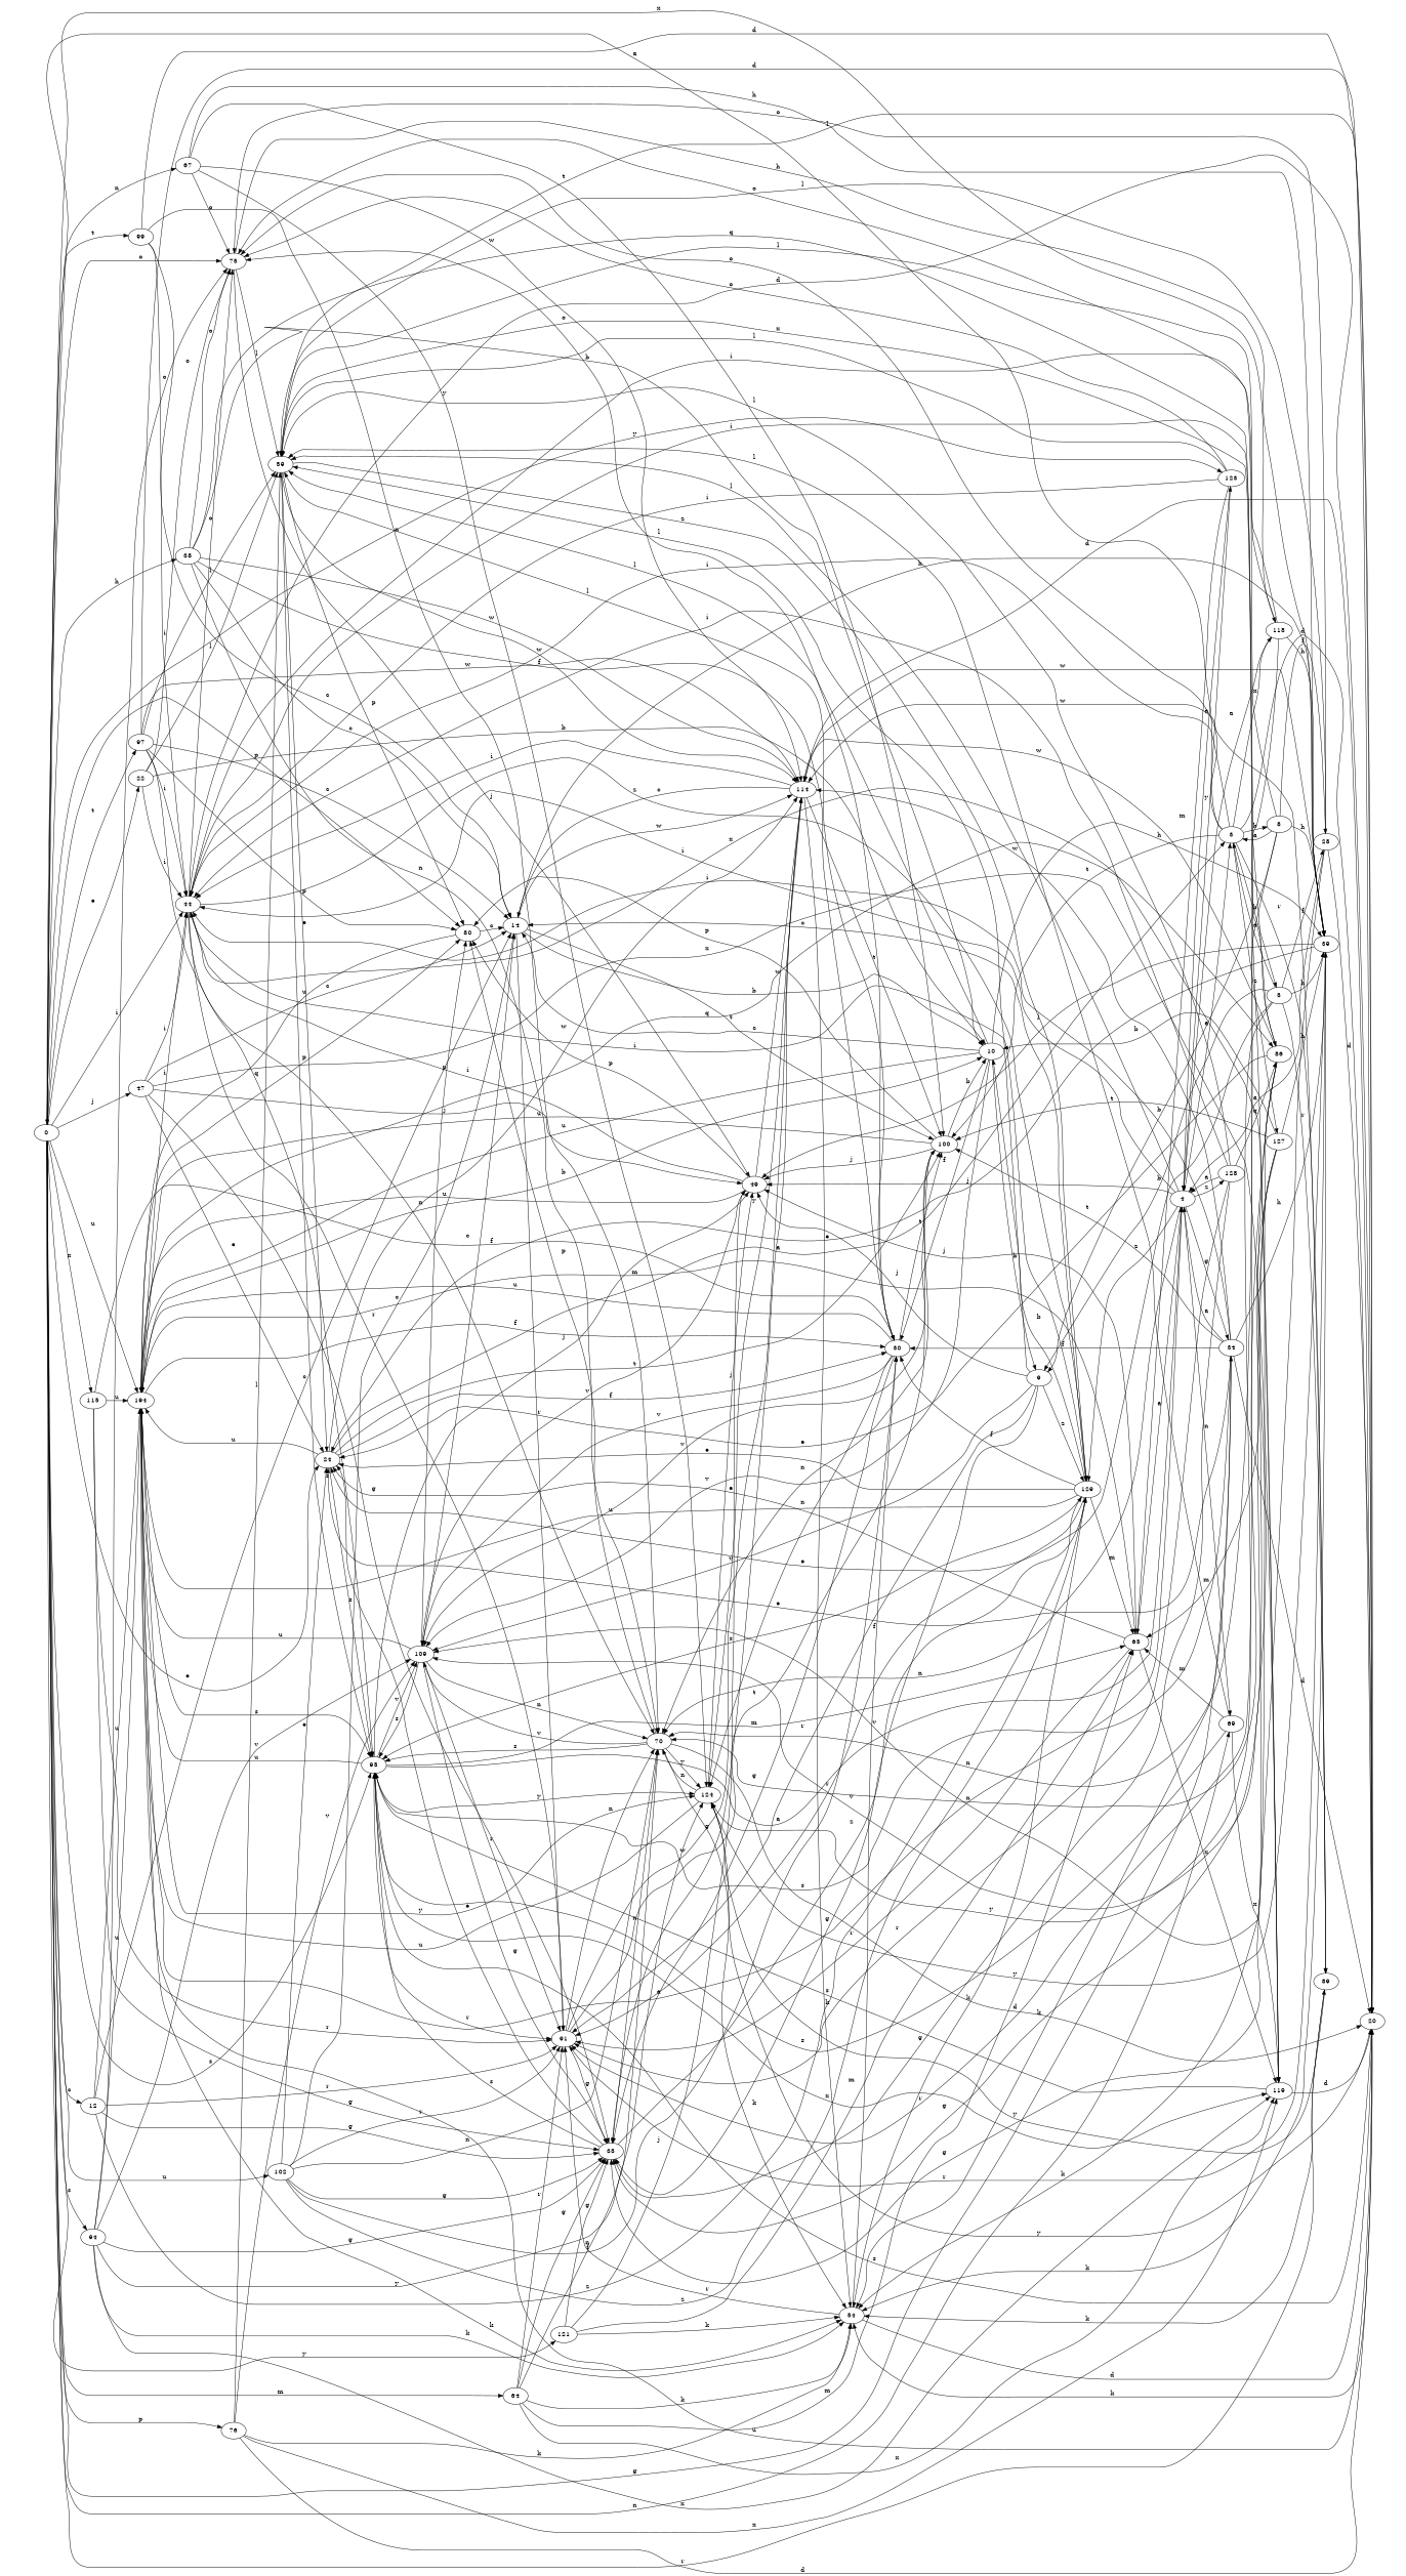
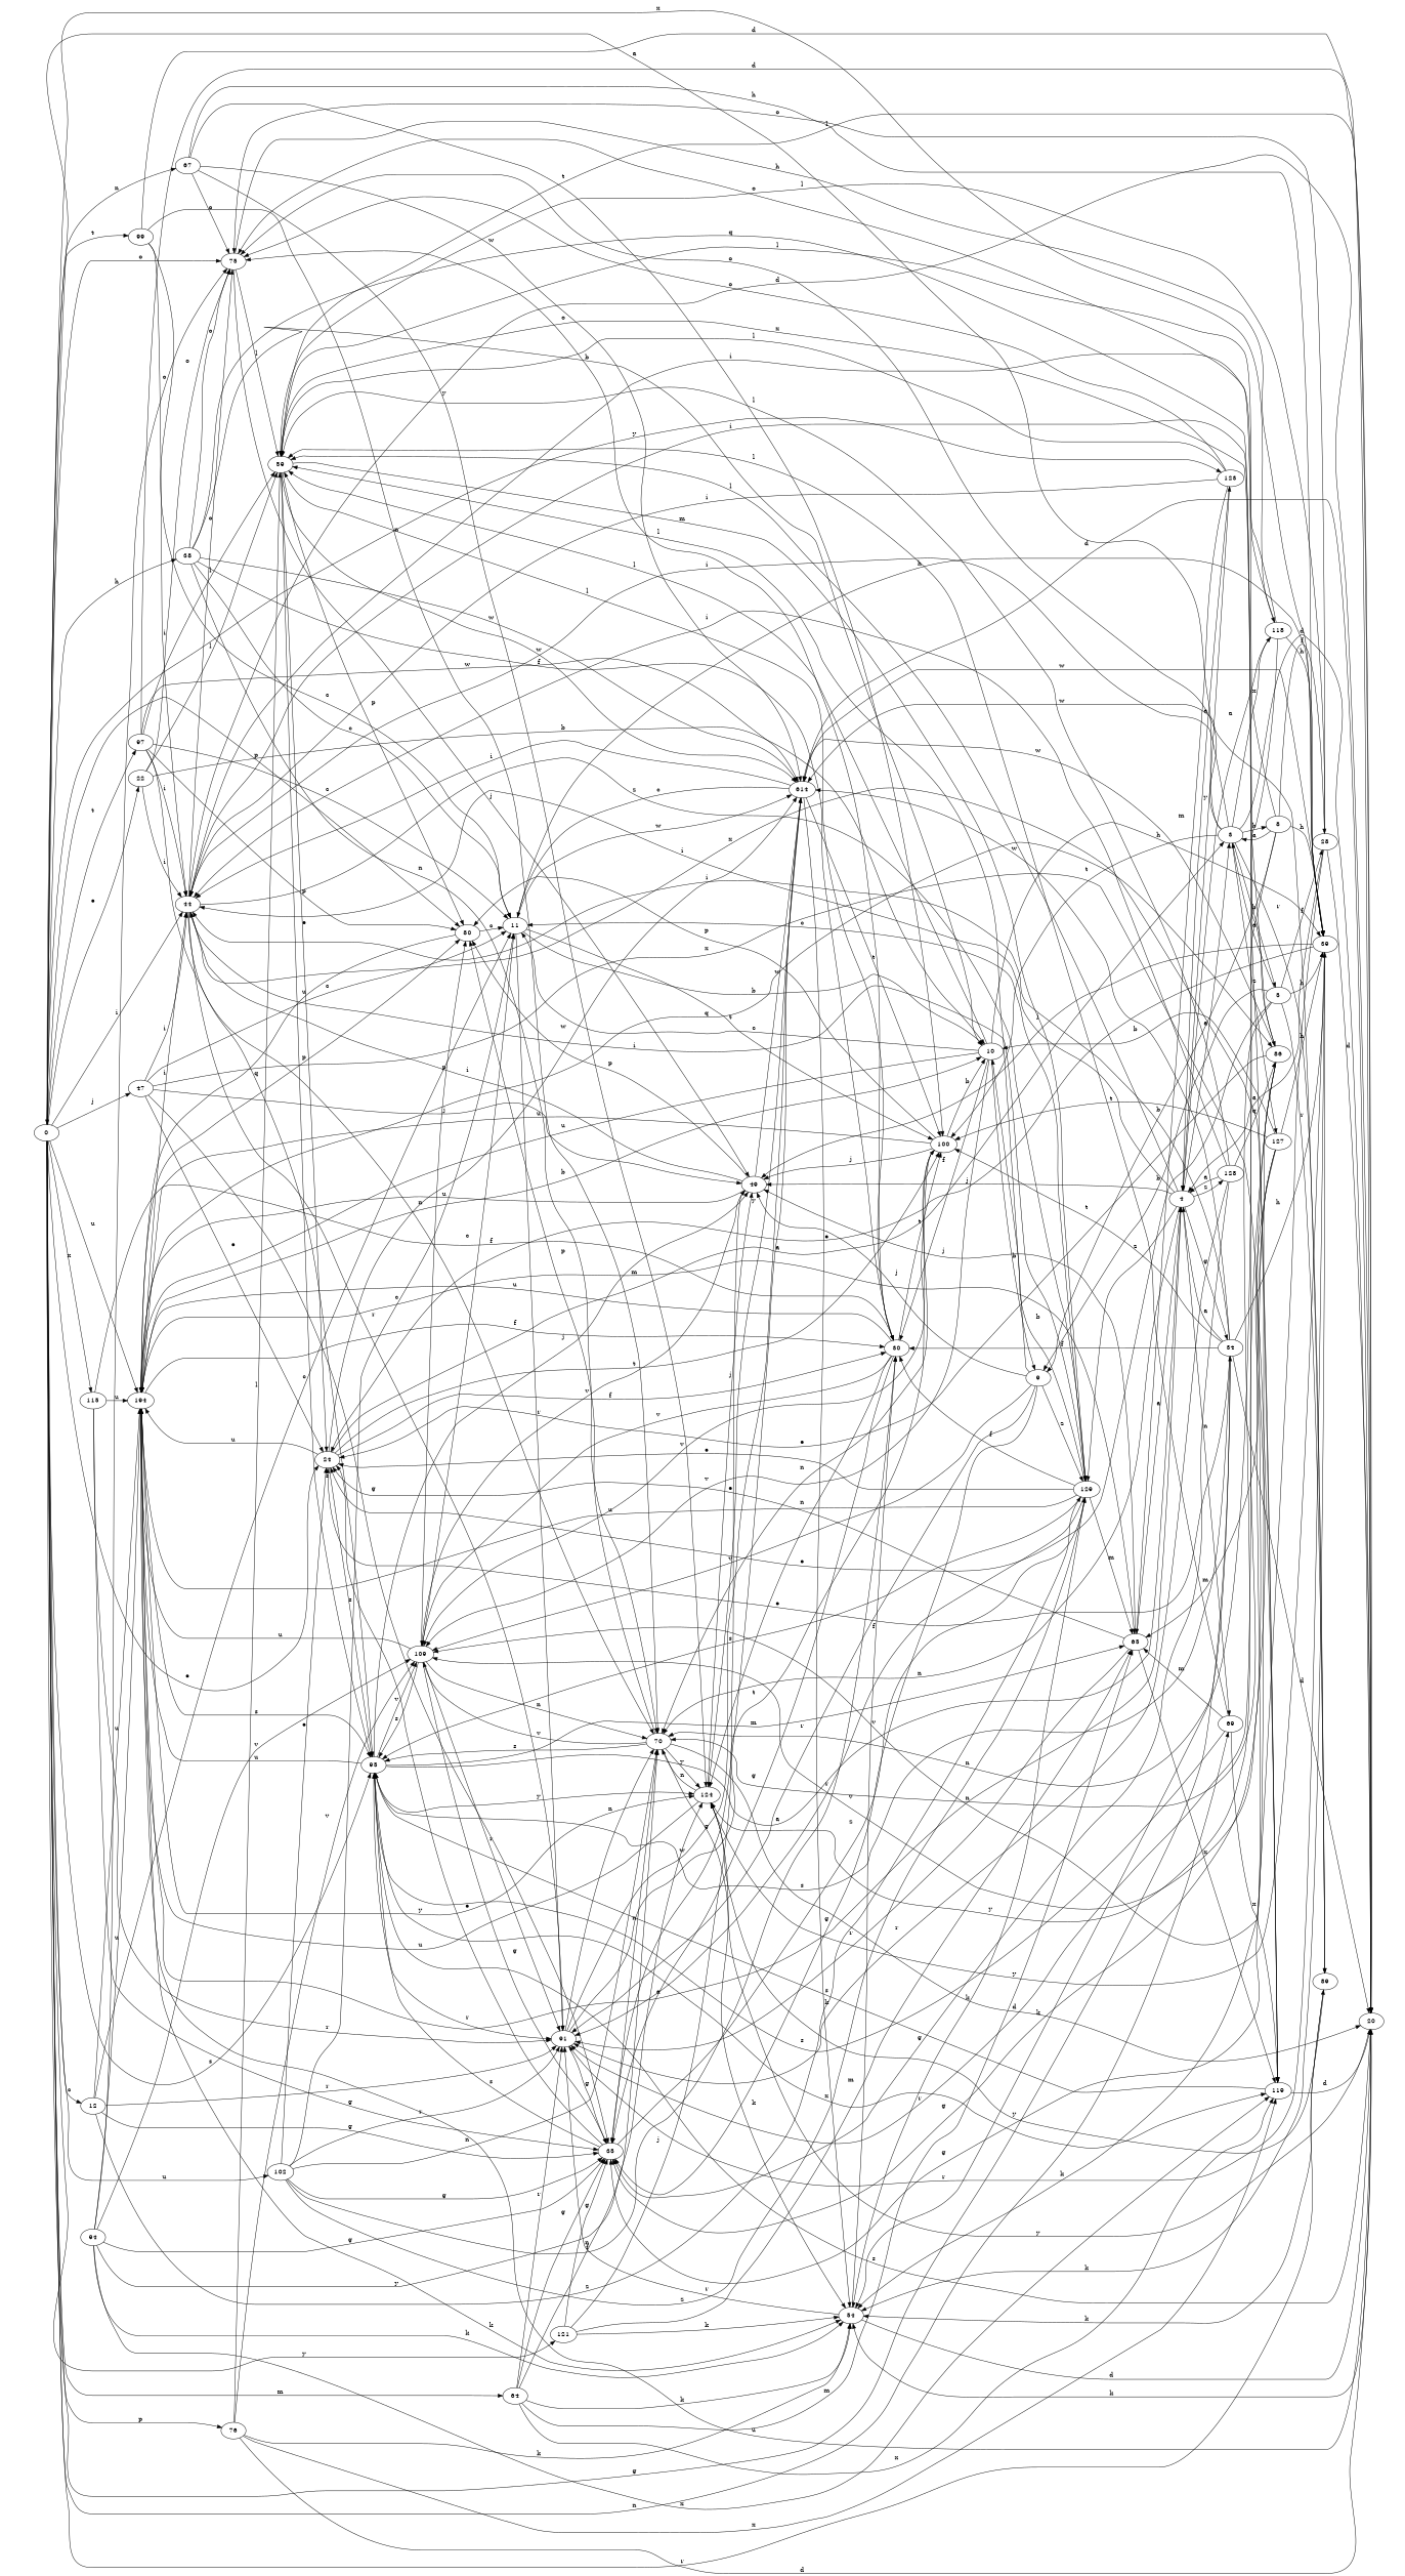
  strict digraph {
    rankdir=LR
    0
    12
    22
    24
    34
    38
    44
    47
    64
    67
    69
    75
    76
    80
    89
    94
    95
    97
    99
    102
    n21 [label=194]
    115
    118
    121
    123
    129
    91
    35
-   14
+   14 [label=11]
    59
    10
    3
    100
    30
-   114
+   114 [label=614]
    20
    4
    39
    54
    70
    86
    119
    49
    65
    124
    109
    5
    8
    127
    9
    28
    128
    0 -> 12 [label=c]
    0 -> 22 [label=e]
    0 -> 24 [label=e]
    0 -> 34 [label=g]
    0 -> 38 [label=h]
    0 -> 44 [label=i]
    0 -> 47 [label=j]
    0 -> 64 [label=m]
    0 -> 67 [label=n]
    0 -> 69 [label=n]
    0 -> 75 [label=o]
    0 -> 76 [label=p]
    0 -> 80 [label=p]
    0 -> 89 [label=r]
-   0 -> 94 [label=s]
    0 -> 95 [label=s]
    0 -> 97 [label=t]
    0 -> 99 [label=t]
    0 -> 102 [label=u]
    0 -> n21 [label=u]
    0 -> 115 [label=x]
    0 -> 118 [label=x]
    0 -> 121 [label=y]
    0 -> 123 [label=y]
    12 -> n21 [label=u]
    12 -> 129 [label=z]
    12 -> 91 [label=r]
    12 -> 35 [label=g]
    12 -> 14 [label=c]
    22 -> 44 [label=i]
    22 -> 75 [label=o]
    22 -> 59 [label=l]
    22 -> 10 [label=b]
    24 -> 95 [label=s]
    24 -> n21 [label=u]
    24 -> 3 [label=a]
    24 -> 100 [label=t]
    24 -> 30 [label=f]
    24 -> 114 [label=w]
    34 -> 24 [label=e]
    34 -> 44 [label=i]
    34 -> 95 [label=s]
    34 -> 100 [label=t]
    34 -> 30 [label=f]
    34 -> 114 [label=w]
    34 -> 20 [label=d]
    34 -> 4 [label=a]
    34 -> 39 [label=h]
    34 -> 54 [label=k]
    38 -> 75 [label=o]
    38 -> 14 [label=c]
    38 -> 10 [label=b]
    38 -> 30 [label=f]
    38 -> 114 [label=w]
    38 -> 70 [label=n]
    38 -> 86 [label=q]
    44 -> 75 [label=o]
    44 -> 129 [label=z]
    44 -> 91 [label=r]
    44 -> 20 [label=d]
    44 -> 70 [label=n]
    44 -> 119 [label=x]
    47 -> 24 [label=e]
    47 -> 44 [label=i]
    47 -> 35 [label=g]
    47 -> 14 [label=c]
    47 -> 119 [label=x]
    47 -> 49 [label=j]
    64 -> 91 [label=r]
    64 -> 35 [label=g]
    64 -> 54 [label=k]
    64 -> 70 [label=n]
    64 -> 119 [label=x]
    64 -> 65 [label=m]
    67 -> 75 [label=o]
    67 -> 100 [label=t]
    67 -> 114 [label=w]
    67 -> 39 [label=h]
    67 -> 124 [label=y]
    69 -> 95 [label=s]
    69 -> 59 [label=l]
    69 -> 119 [label=x]
    69 -> 65 [label=m]
    75 -> 59 [label=l]
    75 -> 39 [label=h]
    75 -> 49 [label=j]
    76 -> 59 [label=l]
    76 -> 20 [label=d]
    76 -> 54 [label=k]
    76 -> 119 [label=x]
    76 -> 109 [label=v]
    80 -> n21 [label=u]
    80 -> 14 [label=c]
    89 -> 114 [label=w]
    89 -> 54 [label=k]
    89 -> 124 [label=y]
    94 -> 75 [label=o]
    94 -> n21 [label=u]
    94 -> 35 [label=g]
    94 -> 54 [label=k]
    94 -> 119 [label=x]
    94 -> 124 [label=y]
    94 -> 109 [label=v]
    95 -> n21 [label=u]
    95 -> 91 [label=r]
    95 -> 4 [label=a]
    95 -> 119 [label=x]
    95 -> 49 [label=j]
    95 -> 65 [label=m]
    95 -> 124 [label=y]
    95 -> 109 [label=v]
    97 -> 44 [label=i]
    97 -> 80 [label=p]
    97 -> 95 [label=q]
    97 -> 14 [label=c]
    97 -> 59 [label=l]
    97 -> 114 [label=w]
    97 -> 20 [label=d]
    99 -> 44 [label=i]
    99 -> 14 [label=c]
    99 -> 20 [label=d]
    99 -> 70 [label=n]
    102 -> 24 [label=e]
    102 -> 129 [label=z]
    102 -> 91 [label=r]
    102 -> 35 [label=g]
    102 -> 14 [label=c]
    102 -> 30 [label=f]
    102 -> 70 [label=n]
    n21 -> 44 [label=i]
    n21 -> 80 [label=p]
    n21 -> 95 [label=s]
    n21 -> 10 [label=b]
    n21 -> 30 [label=f]
    n21 -> 4 [label=a]
    n21 -> 54 [label=k]
    n21 -> 86 [label=q]
    n21 -> 65 [label=m]
    n21 -> 124 [label=y]
    115 -> n21 [label=u]
    115 -> 91 [label=r]
    115 -> 35 [label=g]
    115 -> 30 [label=f]
    118 -> 44 [label=i]
    118 -> 59 [label=l]
    118 -> 4 [label=a]
    118 -> 39 [label=h]
    118 -> 70 [label=n]
    121 -> 35 [label=g]
    121 -> 54 [label=k]
    121 -> 49 [label=j]
    121 -> 65 [label=m]
    123 -> 44 [label=i]
    123 -> 75 [label=o]
    123 -> 59 [label=l]
    123 -> 4 [label=a]
    123 -> 65 [label=m]
    129 -> 24 [label=e]
    129 -> 44 [label=i]
    129 -> 95 [label=s]
    129 -> n21 [label=u]
    129 -> 91 [label=r]
    129 -> 14 [label=c]
    129 -> 10 [label=b]
    129 -> 30 [label=f]
    129 -> 54 [label=k]
    129 -> 65 [label=m]
    91 -> 35 [label=g]
    91 -> 100 [label=t]
    91 -> 114 [label=w]
    91 -> 70 [label=n]
    35 -> 24 [label=e]
    35 -> 95 [label=s]
    35 -> 129 [label=z]
    35 -> 70 [label=n]
    14 -> 91 [label=r]
    14 -> 10 [label=b]
    14 -> 100 [label=t]
    14 -> 114 [label=w]
    14 -> 39 [label=h]
    59 -> 24 [label=e]
    59 -> 80 [label=p]
    59 -> 95 [label=s]
-   59 -> 129 [label=z]
+   59 -> 129 [label=m]
    59 -> 114 [label=w]
    59 -> 119 [label=x]
    10 -> n21 [label=u]
    10 -> 14 [label=c]
    10 -> 59 [label=l]
    10 -> 30 [label=f]
    10 -> 39 [label=h]
    10 -> 109 [label=v]
    10 -> 9 [label=b]
    3 -> 0 [label=a]
    3 -> 44 [label=i]
    3 -> 75 [label=o]
    3 -> 89 [label=r]
    3 -> 118 [label=x]
    3 -> 100 [label=t]
    3 -> 20 [label=d]
    3 -> 5 [label=b]
    3 -> 8 [label=b]
    3 -> 127 [label=z]
    100 -> 80 [label=p]
    100 -> n21 [label=u]
    100 -> 10 [label=b]
    100 -> 70 [label=n]
    100 -> 49 [label=j]
    100 -> 109 [label=v]
    30 -> 75 [label=o]
    30 -> n21 [label=u]
    30 -> 35 [label=g]
    30 -> 59 [label=l]
    30 -> 100 [label=t]
    30 -> 124 [label=n]
    30 -> 109 [label=v]
    114 -> 44 [label=i]
    114 -> 35 [label=g]
    114 -> 14 [label=c]
    114 -> 100 [label=t]
    114 -> 20 [label=d]
    114 -> 54 [label=k]
    114 -> 124 [label=y]
    20 -> 95 [label=s]
    20 -> n21 [label=u]
    20 -> 59 [label=l]
    20 -> 54 [label=k]
    20 -> 124 [label=y]
    4 -> 34 [label=g]
    4 -> 44 [label=i]
    4 -> 69 [label=n]
    4 -> 123 [label=y]
    4 -> 129 [label=z]
    4 -> 59 [label=l]
    4 -> 3 [label=a]
    4 -> 70 [label=n]
    4 -> 49 [label=j]
    4 -> 128 [label=z]
    39 -> 24 [label=e]
    39 -> 91 [label=r]
    39 -> 114 [label=w]
    39 -> 54 [label=k]
    39 -> 49 [label=j]
    39 -> 124 [label=y]
    54 -> 91 [label=r]
    54 -> 30 [label=f]
    54 -> 20 [label=d]
    70 -> 80 [label=p]
    70 -> 95 [label=s]
    70 -> 20 [label=d]
    70 -> 54 [label=k]
    70 -> 124 [label=y]
    70 -> 109 [label=v]
    86 -> 24 [label=e]
    86 -> 44 [label=i]
    86 -> 35 [label=g]
    86 -> 114 [label=w]
    86 -> 54 [label=k]
    86 -> 70 [label=n]
    119 -> 95 [label=s]
    119 -> 20 [label=d]
    49 -> 44 [label=i]
    49 -> 80 [label=p]
    49 -> n21 [label=u]
    49 -> 114 [label=w]
    49 -> 109 [label=v]
    65 -> 24 [label=e]
    65 -> 91 [label=r]
    65 -> 4 [label=a]
    65 -> 119 [label=x]
    65 -> 49 [label=j]
    124 -> n21 [label=u]
    124 -> 70 [label=n]
    124 -> 49 [label=j]
    109 -> 80 [label=p]
    109 -> 95 [label=s]
    109 -> n21 [label=u]
    109 -> 91 [label=r]
    109 -> 35 [label=g]
    109 -> 14 [label=c]
    109 -> 70 [label=n]
    5 -> 24 [label=e]
    5 -> 89 [label=r]
    5 -> 3 [label=a]
    5 -> 39 [label=h]
    5 -> 124 [label=y]
    5 -> 9 [label=b]
    5 -> 28 [label=f]
    8 -> 75 [label=o]
    8 -> 91 [label=r]
    8 -> 3 [label=a]
    8 -> 39 [label=h]
    8 -> 9 [label=b]
    8 -> 28 [label=f]
    127 -> 35 [label=g]
    127 -> 10 [label=b]
    127 -> 100 [label=t]
    127 -> 39 [label=h]
    127 -> 65 [label=m]
    127 -> 109 [label=v]
    9 -> 129 [label=z]
    9 -> 91 [label=r]
    9 -> 35 [label=g]
    9 -> 59 [label=l]
    9 -> 49 [label=j]
    9 -> 109 [label=v]
    28 -> 75 [label=o]
    28 -> 59 [label=l]
    28 -> 20 [label=d]
    28 -> 4 [label=a]
    28 -> 109 [label=v]
    128 -> 44 [label=i]
    128 -> 91 [label=r]
    128 -> 35 [label=g]
    128 -> 59 [label=l]
    128 -> 4 [label=a]
    128 -> 86 [label=q]
  }
